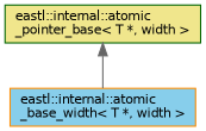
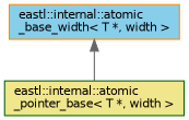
  digraph {
    node [fontname=Helvetica fontsize=10 shape=box style=filled]
    n1 [color=darkgreen fillcolor=khaki fontcolor=black height=0.2 label="eastl::internal::atomic\l_pointer_base\< T *, width \>" width=0.4]
    n2 [color=darkorange fillcolor=skyblue height=0.2 label="eastl::internal::atomic\l_base_width\< T *, width \>" width=0.4]
-   n1 -> n2 [color=gray40 dir=back fontname=Helvetica fontsize=10 labelfontname=Helvetica labelfontsize=10 style=solid]
+   n2 -> n1 [color=gray40 dir=back fontname=Helvetica fontsize=10 labelfontname=Helvetica labelfontsize=10 style=solid]
  }
